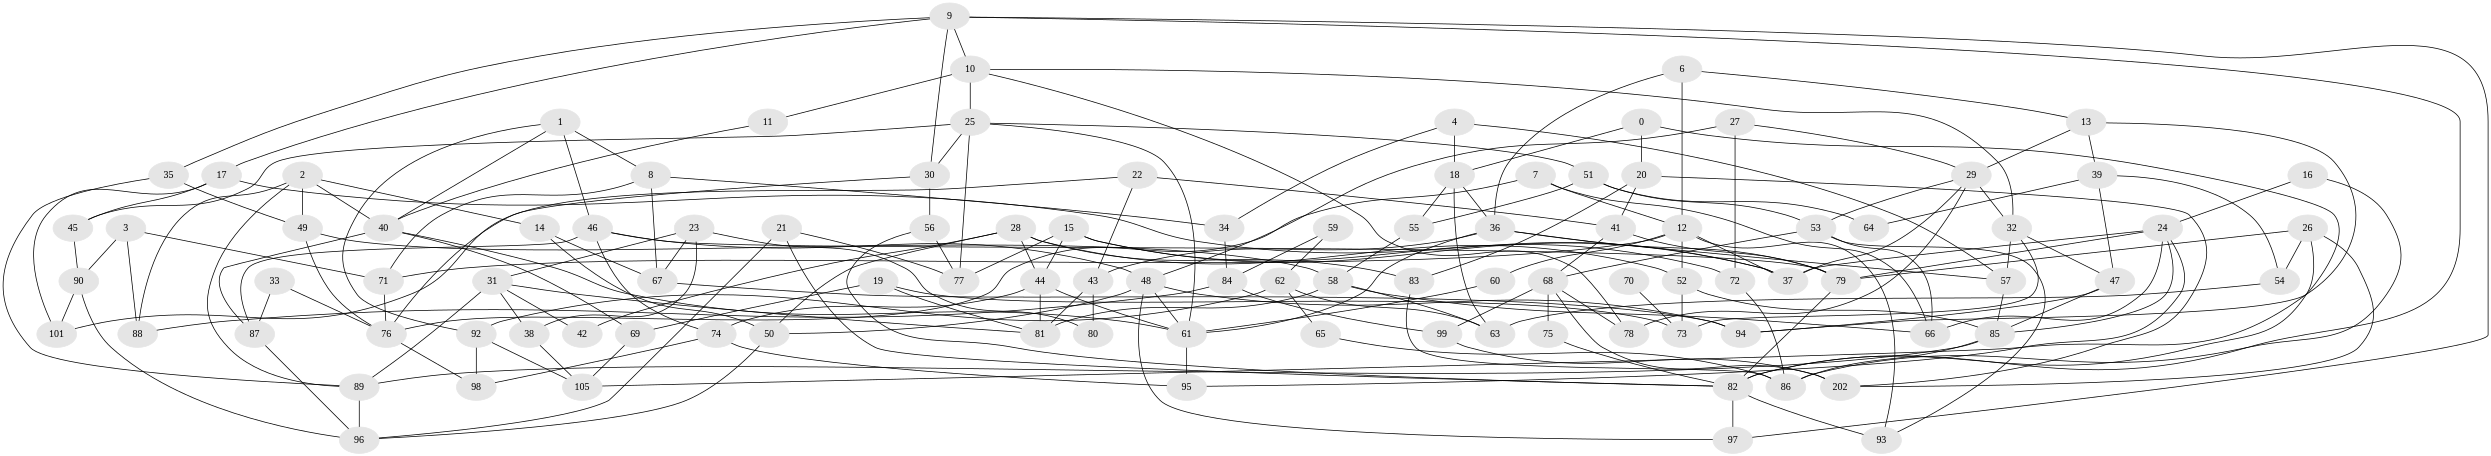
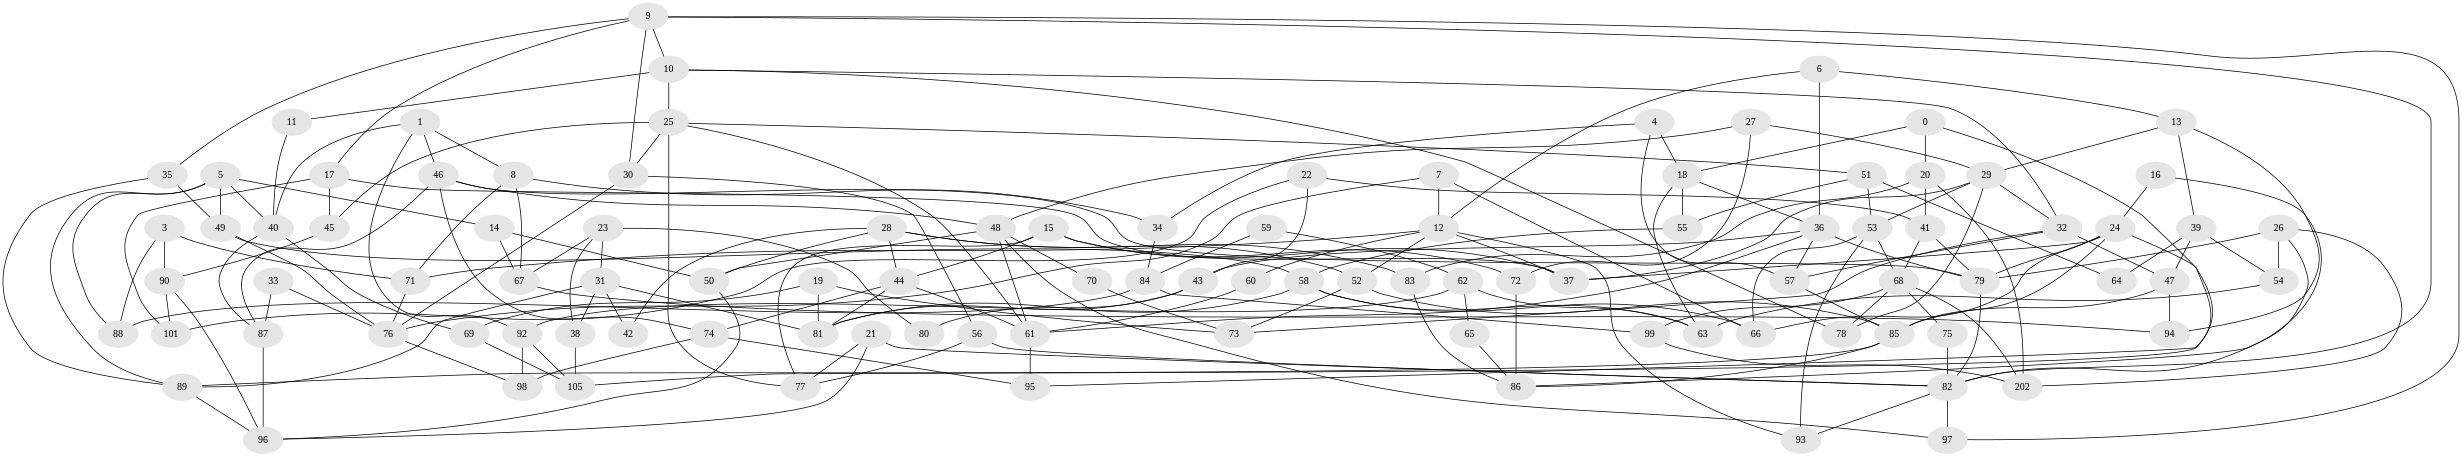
  graph {
    fontname="Liberation Serif"
    node [color=gray90 fontname="Liberation Serif" style=filled]
    edge [fontname="Liberation Serif"]
    1
    8
    40
    46
    92
    71
    34
    67
    69
    61
    87
    79
    48
    74
    n15 [label=105]
    98
    n17 [label=0]
    18
    20
    36
    55
    63
    41
    83
    n25 [label=202]
    3
    88
    90
    76
    101
    96
    4
    57
    84
    85
-   5 [label=2]
+   5
    14
    49
    89
    50
    58
    6
    12
    13
    37
    52
    60
    93
    29
    39
    94
    43
    7
    66
    9
    10
    17
    30
    35
    82
    97
    11
    25
    32
    78
    45
    56
    77
    51
    73
    47
    53
    54
    64
    15
    44
    72
    81
    86
    16
    24
    95
    19
    68
    21
    22
    80
    23
    31
    38
    42
    26
    27
    70
    28
    33
    99
    75
    59
    62
    65
    1 -- 8
    1 -- 40
    1 -- 46
    1 -- 92
    8 -- 71
    8 -- 34
    8 -- 67
    40 -- 69
-   40 -- 61
    40 -- 87
    46 -- 87
    46 -- 79
    46 -- 48
    46 -- 74
    92 -- n15
    92 -- 98
    71 -- 76
    34 -- 84
    67 -- 94
    69 -- n15
    61 -- 95
    87 -- 96
    79 -- 82
    48 -- 61
    48 -- 50
    48 -- 97
-   48 -- 94
+   48 -- 70
    74 -- 98
    74 -- 95
    n17 -- n15
    n17 -- 18
    n17 -- 20
    18 -- 36
    18 -- 55
    18 -- 63
    20 -- 41
    20 -- 83
    20 -- n25
    36 -- 61
    36 -- 79
    36 -- 57
    36 -- 43
    55 -- 58
    41 -- 79
    41 -- 68
    83 -- 86
    3 -- 71
    3 -- 88
    3 -- 90
    90 -- 101
    90 -- 96
    76 -- 98
    4 -- 34
    4 -- 18
    4 -- 57
    57 -- 85
    84 -- 88
    84 -- 99
    85 -- 89
    85 -- 86
    5 -- 40
    5 -- 88
    5 -- 14
    5 -- 49
    5 -- 89
    14 -- 67
    14 -- 50
    49 -- 76
    49 -- 58
    89 -- 96
    50 -- 96
    58 -- 63
    58 -- 66
    58 -- 81
    6 -- 36
    6 -- 12
    6 -- 13
    12 -- 71
    12 -- 37
    12 -- 52
    12 -- 60
    12 -- 93
    13 -- 29
    13 -- 39
    13 -- 94
    52 -- 85
    52 -- 73
    60 -- 61
    29 -- 37
    29 -- 32
    29 -- 78
    29 -- 53
    39 -- 47
    39 -- 54
    39 -- 64
    43 -- 81
    43 -- 80
    7 -- 76
    7 -- 12
    7 -- 66
    9 -- 10
    9 -- 17
    9 -- 30
    9 -- 35
    9 -- 82
    9 -- 97
    10 -- 11
    10 -- 25
    10 -- 32
    10 -- 78
    17 -- 101
    17 -- 37
    17 -- 45
    30 -- 76
    30 -- 56
    35 -- 49
    35 -- 89
    82 -- 93
    82 -- 97
    11 -- 40
    25 -- 61
    25 -- 30
    25 -- 45
    25 -- 77
    25 -- 51
    32 -- 57
    32 -- 73
    32 -- 47
    45 -- 90
    56 -- 82
    56 -- 77
    51 -- 55
    51 -- 53
    51 -- 64
    47 -- 85
    47 -- 94
    53 -- 93
    53 -- 66
    53 -- 68
    54 -- 63
    15 -- 37
    15 -- 77
    15 -- 44
    15 -- 72
    44 -- 61
    44 -- 74
    44 -- 81
    72 -- 86
    16 -- 86
    16 -- 24
    24 -- 79
    24 -- 85
    24 -- 37
    24 -- 66
    24 -- 95
    19 -- 69
    19 -- 73
    19 -- 81
    68 -- n25
    68 -- 78
    68 -- 99
    68 -- 75
    21 -- 96
    21 -- 82
    21 -- 77
    22 -- 41
    22 -- 101
    22 -- 43
    23 -- 67
    23 -- 80
    23 -- 31
    23 -- 38
    31 -- 89
    31 -- 81
    31 -- 38
    31 -- 42
    38 -- n15
    26 -- 79
    26 -- n25
    26 -- 82
    26 -- 54
    27 -- 48
    27 -- 29
    27 -- 72
    70 -- 73
    28 -- 83
    28 -- 50
    28 -- 52
    28 -- 44
    28 -- 42
    33 -- 87
    33 -- 76
    99 -- n25
    75 -- 82
    59 -- 84
    59 -- 62
    62 -- 92
    62 -- 63
    62 -- 65
    65 -- 86
  }
